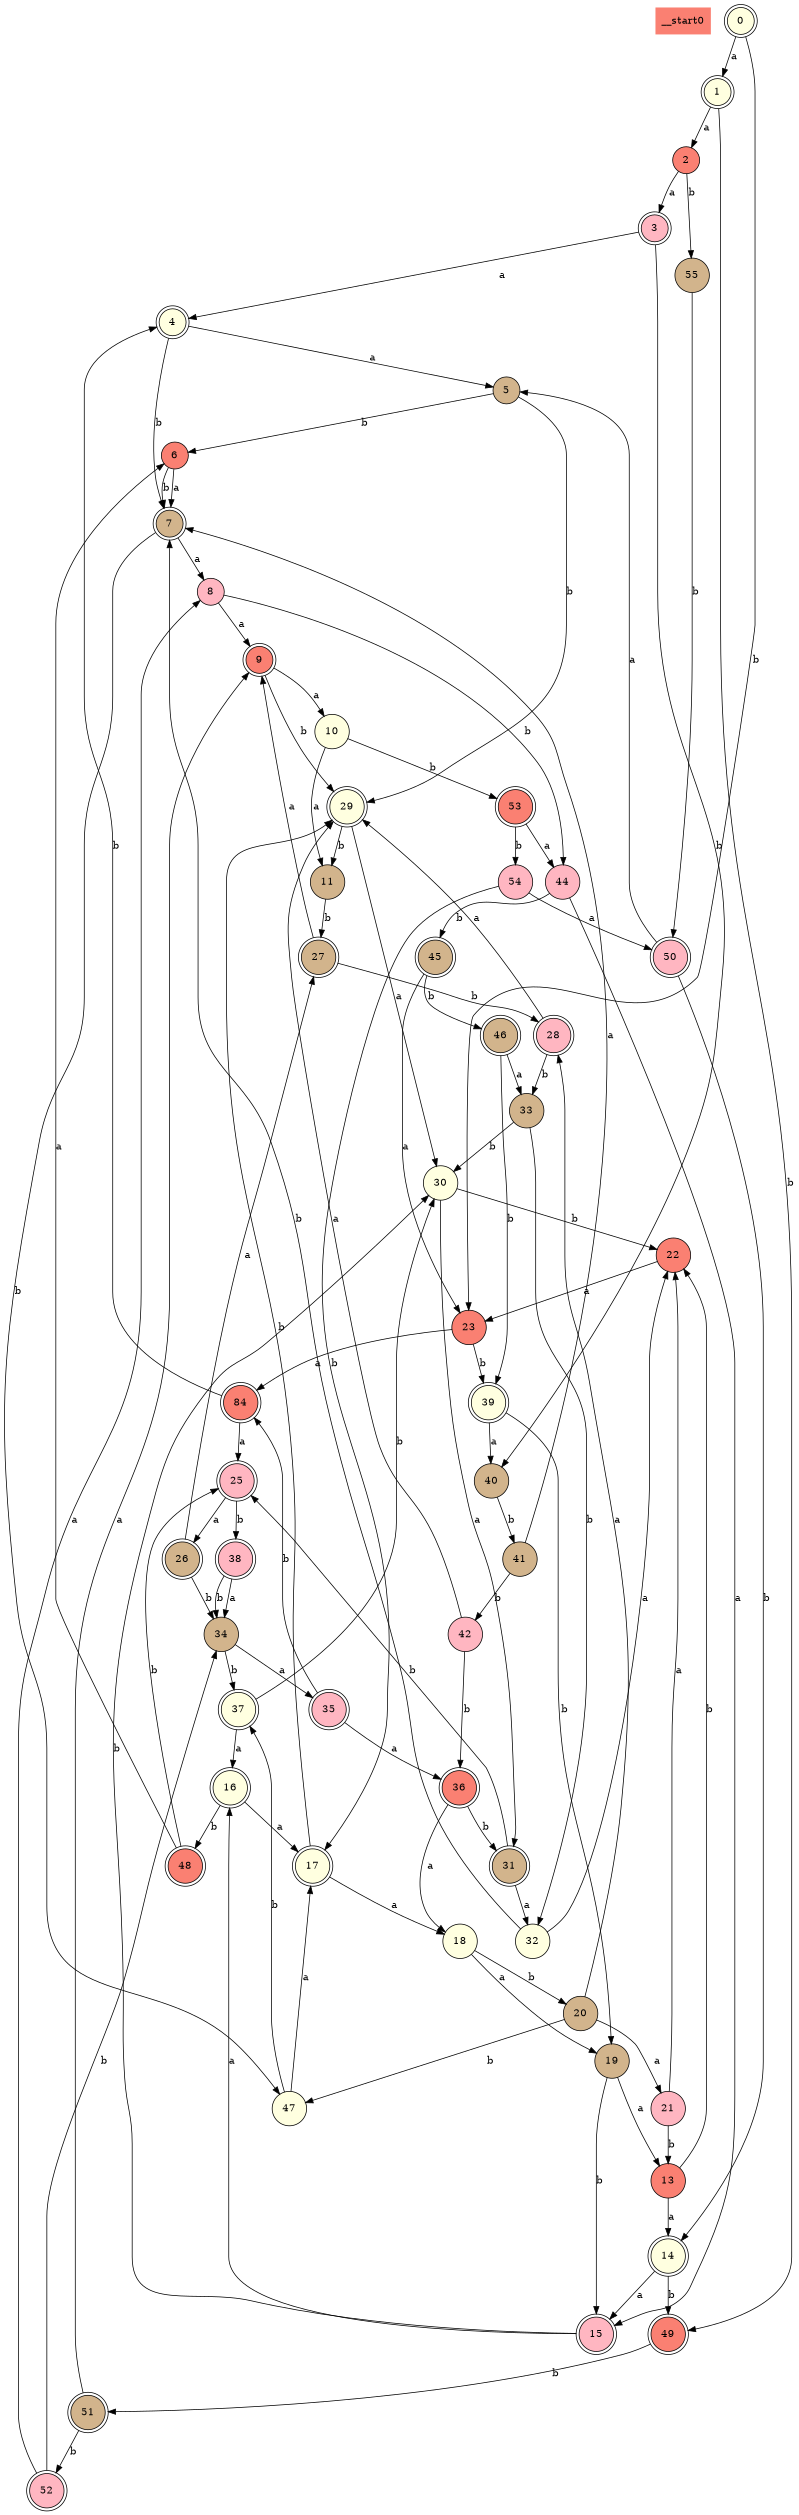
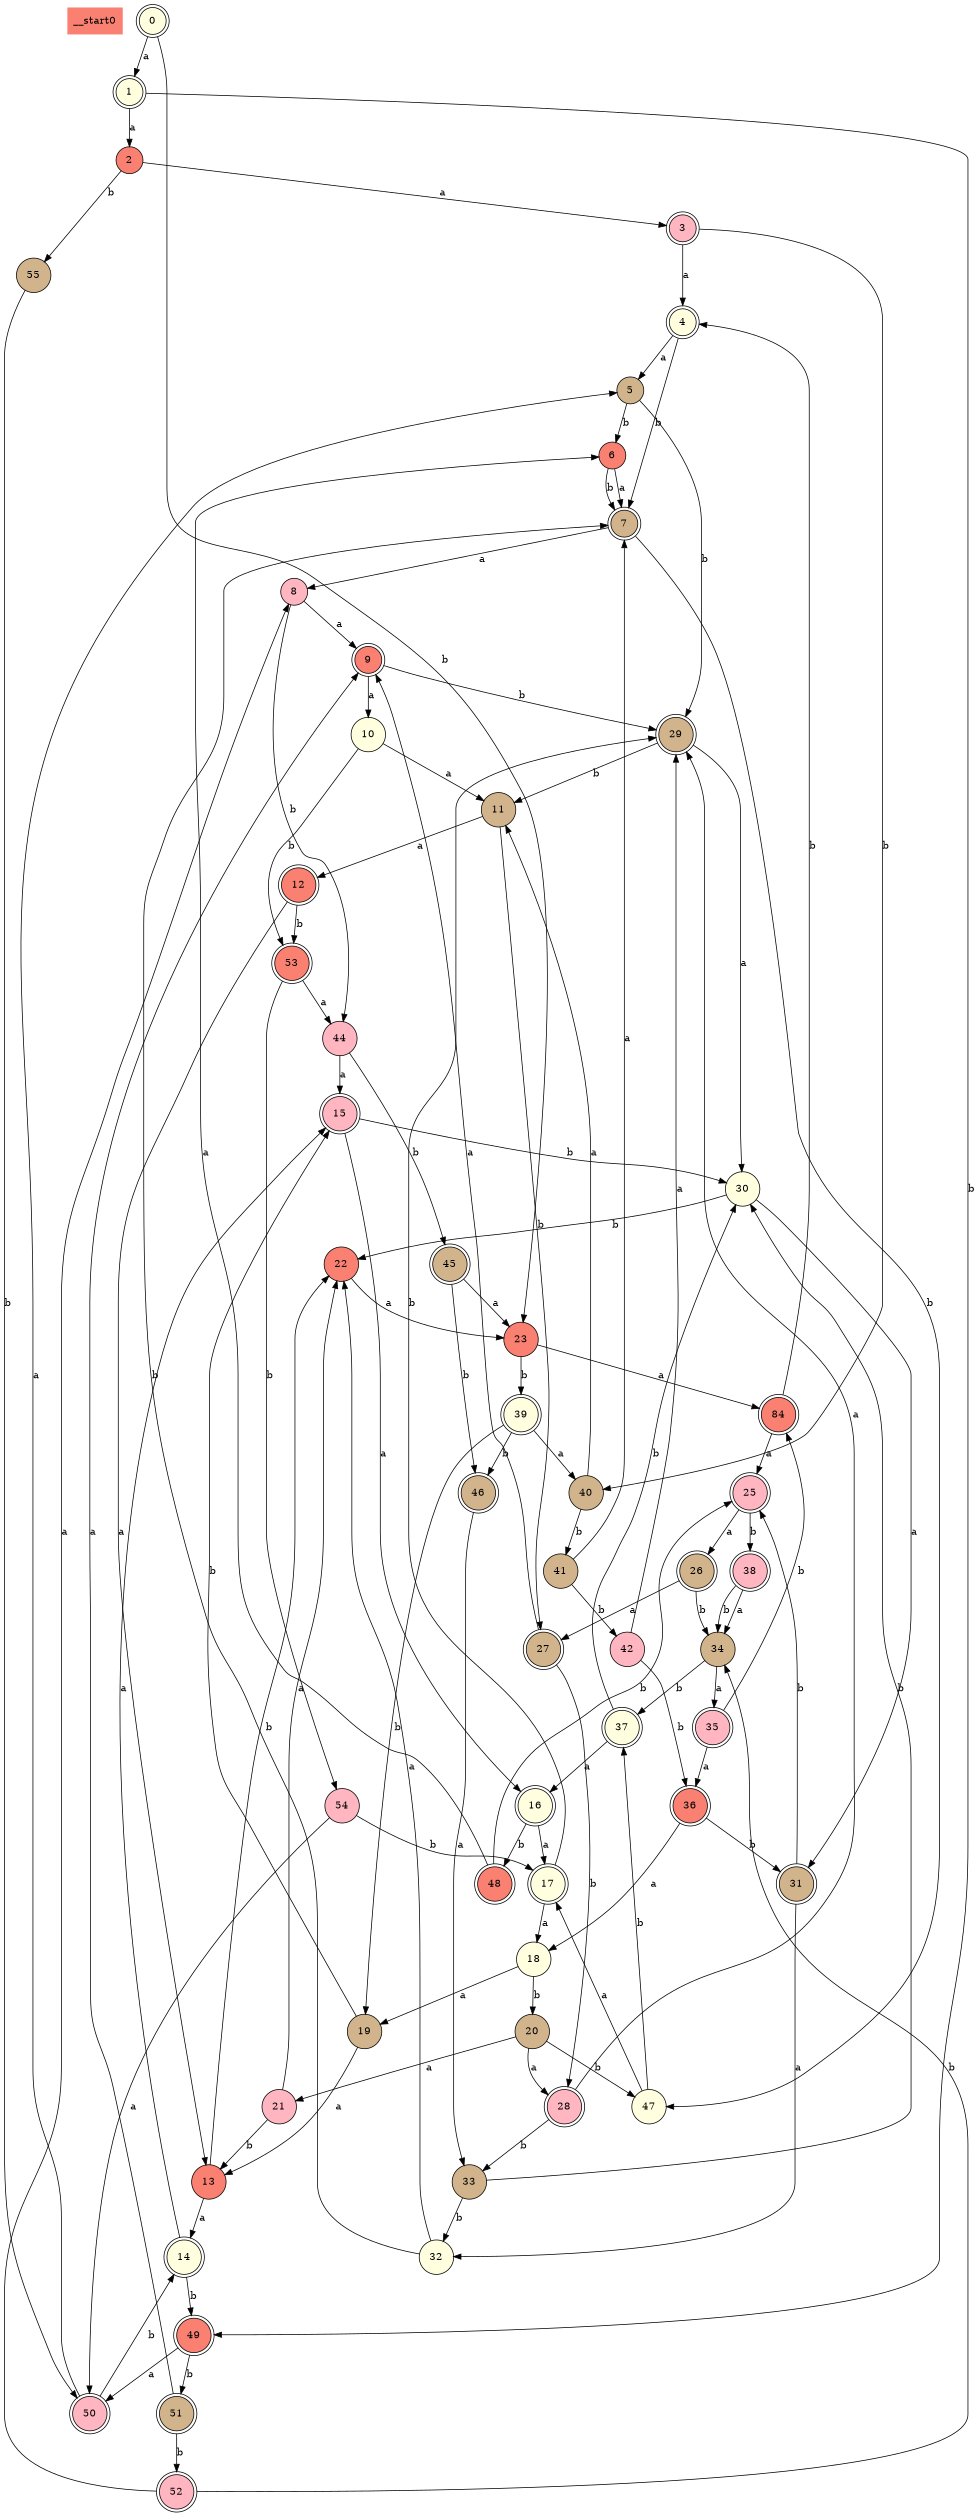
  digraph {
    rankdir=TB
    node [fillcolor=tan shape=doublecircle style="rounded,filled" color=black]
    __start0 [fillcolor=salmon shape=none style=filled color=""]
    n2 [fillcolor=lightyellow label=0]
    n3 [fillcolor=lightyellow label=1]
    n4 [fillcolor=salmon label=23 shape=circle style=filled]
    n5 [fillcolor=salmon label=2 shape=circle style=filled]
    n6 [fillcolor=salmon label=49]
    n7 [fillcolor=salmon label=84]
    n8 [fillcolor=lightyellow label=39]
    n9 [fillcolor=lightpink label=3]
    n10 [label=55 shape=circle style=filled]
    n11 [fillcolor=lightpink label=50]
    n12 [label=51]
    n13 [fillcolor=lightyellow label=4]
    n14 [label=40 shape=circle style=filled]
    n15 [label=5 shape=circle style=filled]
    n16 [label=7]
    n17 [label=11 shape=circle style=filled]
    n18 [label=41 shape=circle style=filled]
    n19 [fillcolor=salmon label=6 shape=circle style=filled]
-   n20 [fillcolor=lightyellow label=29]
+   n20 [label=29]
    n21 [fillcolor=lightpink label=8 shape=circle style=filled]
    n22 [fillcolor=lightyellow label=47 shape=circle style=filled]
    n23 [fillcolor=lightyellow label=30 shape=circle style=filled]
    n24 [fillcolor=salmon label=9]
    n25 [fillcolor=lightpink label=44 shape=circle style=filled]
    n26 [fillcolor=lightyellow label=17]
    n27 [fillcolor=lightyellow label=37]
    n28 [fillcolor=lightyellow label=10 shape=circle style=filled]
    n29 [fillcolor=lightpink label=15]
    n30 [label=45]
    n31 [fillcolor=salmon label=53]
+   n32 [fillcolor=salmon label=12]
    n33 [label=27]
    n34 [fillcolor=lightpink label=54 shape=circle style=filled]
    n35 [fillcolor=salmon label=13 shape=circle style=filled]
    n36 [fillcolor=lightpink label=28]
    n37 [fillcolor=lightyellow label=14]
    n38 [fillcolor=salmon label=22 shape=circle]
    n39 [fillcolor=lightyellow label=16]
    n40 [fillcolor=salmon label=48]
    n41 [label=31]
    n42 [fillcolor=lightyellow label=18 shape=circle style=filled]
    n43 [fillcolor=lightpink label=25]
    n44 [label=19 shape=circle]
    n45 [label=20 shape=circle style=filled]
    n46 [fillcolor=lightpink label=21 shape=circle style=filled]
    n47 [label=26]
    n48 [fillcolor=lightpink label=38]
    n49 [label=34 shape=circle style=filled]
    n50 [fillcolor=lightpink label=35]
    n51 [label=33 shape=circle style=filled]
    n52 [fillcolor=lightyellow label=32 shape=circle style=filled]
    n53 [fillcolor=salmon label=36]
    n54 [fillcolor=lightpink label=42 shape=circle style=filled]
    n55 [label=46]
    n56 [fillcolor=lightpink label=52]
    n2 -> n3 [label=a]
    n2 -> n4 [label=b]
    n3 -> n5 [label=a]
    n3 -> n6 [label=b]
    n4 -> n7 [label=a]
    n4 -> n8 [label=b]
    n5 -> n9 [label=a]
    n5 -> n10 [label=b]
+   n6 -> n11 [label=a]
    n6 -> n12 [label=b]
    n7 -> n13 [label=b]
    n7 -> n43 [label=a]
    n8 -> n14 [label=a]
    n8 -> n44 [label=b]
    n9 -> n13 [label=a]
    n9 -> n14 [label=b]
    n10 -> n11 [label=b]
    n11 -> n15 [label=a]
    n11 -> n37 [label=b]
    n12 -> n24 [label=a]
    n12 -> n56 [label=b]
    n13 -> n15 [label=a]
    n13 -> n16 [label=b]
+   n14 -> n17 [label=a]
    n14 -> n18 [label=b]
    n15 -> n19 [label=b]
    n15 -> n20 [label=b]
    n16 -> n21 [label=a]
    n16 -> n22 [label=b]
+   n17 -> n32 [label=a]
    n17 -> n33 [label=b]
    n18 -> n16 [label=a]
    n18 -> n54 [label=b]
    n19 -> n16 [label=a]
    n19 -> n16 [label=b]
    n20 -> n17 [label=b]
    n20 -> n23 [label=a]
    n21 -> n24 [label=a]
    n21 -> n25 [label=b]
    n22 -> n26 [label=a]
    n22 -> n27 [label=b]
    n23 -> n38 [label=b]
    n23 -> n41 [label=a]
    n24 -> n20 [label=b]
    n24 -> n28 [label=a]
    n25 -> n29 [label=a]
    n25 -> n30 [label=b]
    n26 -> n20 [label=b]
    n26 -> n42 [label=a]
    n27 -> n23 [label=b]
    n27 -> n39 [label=a]
    n28 -> n17 [label=a]
    n28 -> n31 [label=b]
    n29 -> n23 [label=b]
    n29 -> n39 [label=a]
    n30 -> n4 [label=a]
    n30 -> n55 [label=b]
    n31 -> n25 [label=a]
    n31 -> n34 [label=b]
+   n32 -> n31 [label=b]
+   n32 -> n35 [label=a]
    n33 -> n24 [label=a]
    n33 -> n36 [label=b]
    n34 -> n11 [label=a]
    n34 -> n26 [label=b]
    n35 -> n37 [label=a]
    n35 -> n38 [label=b]
    n36 -> n20 [label=a]
    n36 -> n51 [label=b]
    n37 -> n6 [label=b]
    n37 -> n29 [label=a]
    n38 -> n4 [label=a]
    n39 -> n26 [label=a]
    n39 -> n40 [label=b]
    n40 -> n19 [label=a]
    n40 -> n43 [label=b]
    n41 -> n43 [label=b]
    n41 -> n52 [label=a]
    n42 -> n44 [label=a]
    n42 -> n45 [label=b]
    n43 -> n47 [label=a]
    n43 -> n48 [label=b]
    n44 -> n29 [label=b]
    n44 -> n35 [label=a]
    n45 -> n22 [label=b]
    n45 -> n36 [label=a]
    n45 -> n46 [label=a]
    n46 -> n35 [label=b]
    n46 -> n38 [label=a]
    n47 -> n33 [label=a]
    n47 -> n49 [label=b]
    n48 -> n49 [label=a]
    n48 -> n49 [label=b]
    n49 -> n27 [label=b]
    n49 -> n50 [label=a]
    n50 -> n7 [label=b]
    n50 -> n53 [label=a]
    n51 -> n23 [label=b]
    n51 -> n52 [label=b]
    n52 -> n16 [label=b]
    n52 -> n38 [label=a]
    n53 -> n41 [label=b]
    n53 -> n42 [label=a]
    n54 -> n20 [label=a]
    n54 -> n53 [label=b]
-   n55 -> n8 [label=b]
+   n8 -> n55 [label=b]
    n55 -> n51 [label=a]
    n56 -> n21 [label=a]
    n56 -> n49 [label=b]
  }
